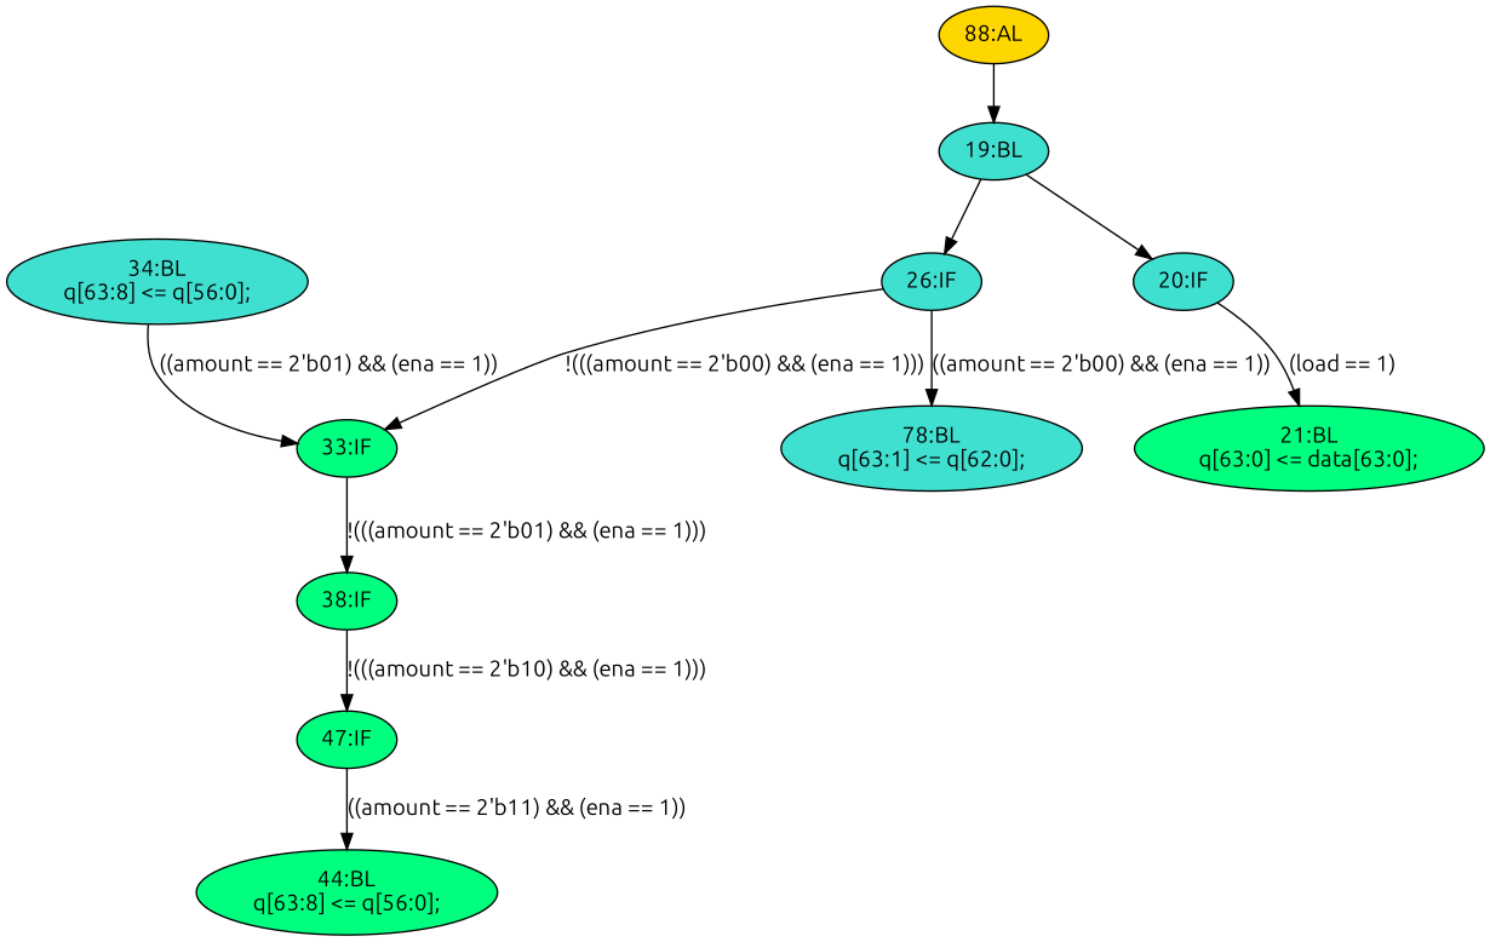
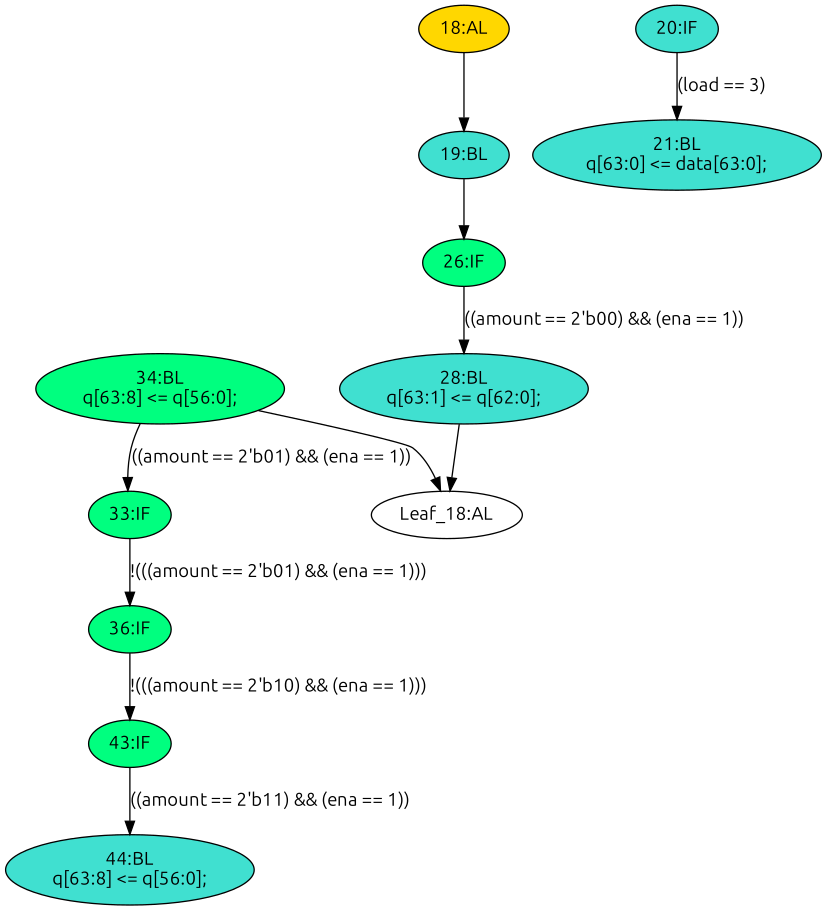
  strict digraph {
    fontname=Ubuntu
    node [fillcolor=turquoise fontname=Ubuntu statements="[]" style=filled typ=Block]
    edge [cond="['amount', 'ena']" fontname=Ubuntu lineno=None]
    n1 [ast="<pyverilog.vparser.ast.Block object at 0x7f0f43e8bf90>" label="19:BL"]
-   n2 [ast="<pyverilog.vparser.ast.IfStatement object at 0x7f0f43e80490>" label="26:IF" typ=IfStatement]
+   n2 [ast="<pyverilog.vparser.ast.IfStatement object at 0x7f0f43e80490>" fillcolor=springgreen label="26:IF" typ=IfStatement]
    n3 [ast="<pyverilog.vparser.ast.IfStatement object at 0x7f0f43e8bfd0>" label="20:IF" typ=IfStatement]
    n4 [ast="<pyverilog.vparser.ast.IfStatement object at 0x7f0f43e804d0>" fillcolor=springgreen label="33:IF" typ=IfStatement]
-   n5 [ast="<pyverilog.vparser.ast.Block object at 0x7f0f43e85110>" label="78:BL\nq[63:1] <= q[62:0];" statements="[<pyverilog.vparser.ast.NonblockingSubstitution object at 0x7f0f43e85150>]"]
-   n6 [ast="<pyverilog.vparser.ast.Block object at 0x7f0f43e800d0>" fillcolor=springgreen label="21:BL\nq[63:0] <= data[63:0];" statements="[<pyverilog.vparser.ast.NonblockingSubstitution object at 0x7f0f43e80110>]"]
-   n7 [ast="<pyverilog.vparser.ast.IfStatement object at 0x7f0f43e80510>" fillcolor=springgreen label="38:IF" typ=IfStatement]
-   n9 [ast="<pyverilog.vparser.ast.Block object at 0x7f0f43e8bf50>" fillcolor=springgreen label="44:BL\nq[63:8] <= q[56:0];" statements="[<pyverilog.vparser.ast.NonblockingSubstitution object at 0x7f0f43e8bb90>]"]
-   n10 [ast="<pyverilog.vparser.ast.Block object at 0x7f0f43e80c50>" label="34:BL\nq[63:8] <= q[56:0];" statements="[<pyverilog.vparser.ast.NonblockingSubstitution object at 0x7f0f43e80c90>]"]
-   n11 [ast="<pyverilog.vparser.ast.IfStatement object at 0x7f0f43e80550>" fillcolor=springgreen label="47:IF" typ=IfStatement]
-   n12 [ast="<pyverilog.vparser.ast.Always object at 0x7f0f43e85610>" clk_sens=True fillcolor=gold label="88:AL" sens="['clk']" typ=Always use_var="['q', 'ena', 'amount', 'data', 'load']"]
+   n5 [ast="<pyverilog.vparser.ast.Block object at 0x7f0f43e85110>" label="28:BL\nq[63:1] <= q[62:0];" statements="[<pyverilog.vparser.ast.NonblockingSubstitution object at 0x7f0f43e85150>]"]
+   n6 [ast="<pyverilog.vparser.ast.Block object at 0x7f0f43e800d0>" label="21:BL\nq[63:0] <= data[63:0];" statements="[<pyverilog.vparser.ast.NonblockingSubstitution object at 0x7f0f43e80110>]"]
+   n7 [ast="<pyverilog.vparser.ast.IfStatement object at 0x7f0f43e80510>" fillcolor=springgreen label="36:IF" typ=IfStatement]
+   n8 [def_var="['q']" label="Leaf_18:AL" fillcolor="" statements="" style="" typ=""]
+   n9 [ast="<pyverilog.vparser.ast.Block object at 0x7f0f43e8bf50>" label="44:BL\nq[63:8] <= q[56:0];" statements="[<pyverilog.vparser.ast.NonblockingSubstitution object at 0x7f0f43e8bb90>]"]
+   n10 [ast="<pyverilog.vparser.ast.Block object at 0x7f0f43e80c50>" fillcolor=springgreen label="34:BL\nq[63:8] <= q[56:0];" statements="[<pyverilog.vparser.ast.NonblockingSubstitution object at 0x7f0f43e80c90>]"]
+   n11 [ast="<pyverilog.vparser.ast.IfStatement object at 0x7f0f43e80550>" fillcolor=springgreen label="43:IF" typ=IfStatement]
+   n12 [ast="<pyverilog.vparser.ast.Always object at 0x7f0f43e85610>" clk_sens=True fillcolor=gold label="18:AL" sens="['clk']" typ=Always use_var="['q', 'ena', 'amount', 'data', 'load']"]
    n1 -> n2 [cond="[]"]
-   n1 -> n3 [cond="[]"]
-   n2 -> n4 [label="!(((amount == 2'b00) && (ena == 1)))" lineno=26]
    n2 -> n5 [label="((amount == 2'b00) && (ena == 1))" lineno=26]
-   n3 -> n6 [cond="['load']" label="(load == 1)" lineno=20]
+   n3 -> n6 [cond="['load']" label="(load == 3)" lineno=20]
    n4 -> n7 [label="!(((amount == 2'b01) && (ena == 1)))" lineno=33]
+   n5 -> n8 [cond="[]"]
    n7 -> n11 [label="!(((amount == 2'b10) && (ena == 1)))" lineno=38]
    n10 -> n4 [label="((amount == 2'b01) && (ena == 1))" lineno=33]
+   n10 -> n8 [cond="[]"]
    n11 -> n9 [label="((amount == 2'b11) && (ena == 1))" lineno=43]
    n12 -> n1 [cond="[]"]
  }
